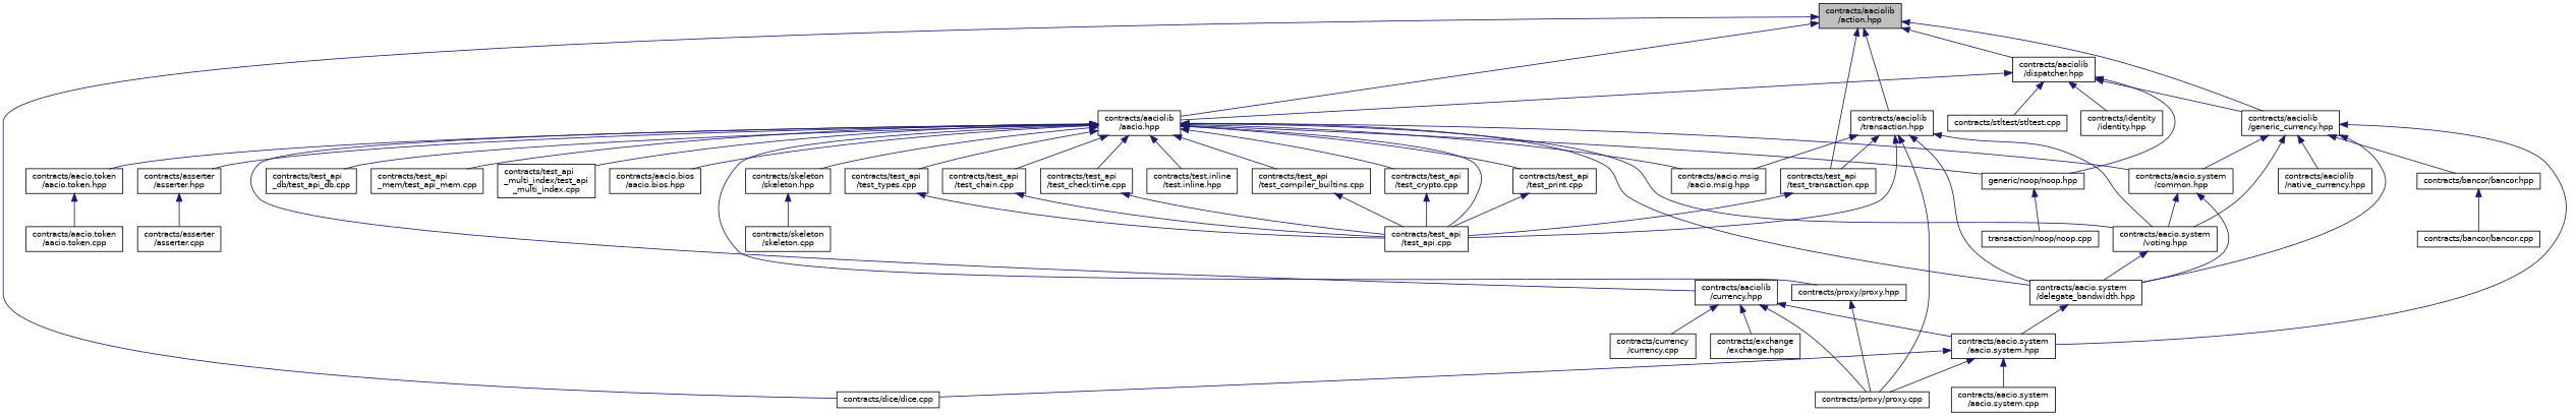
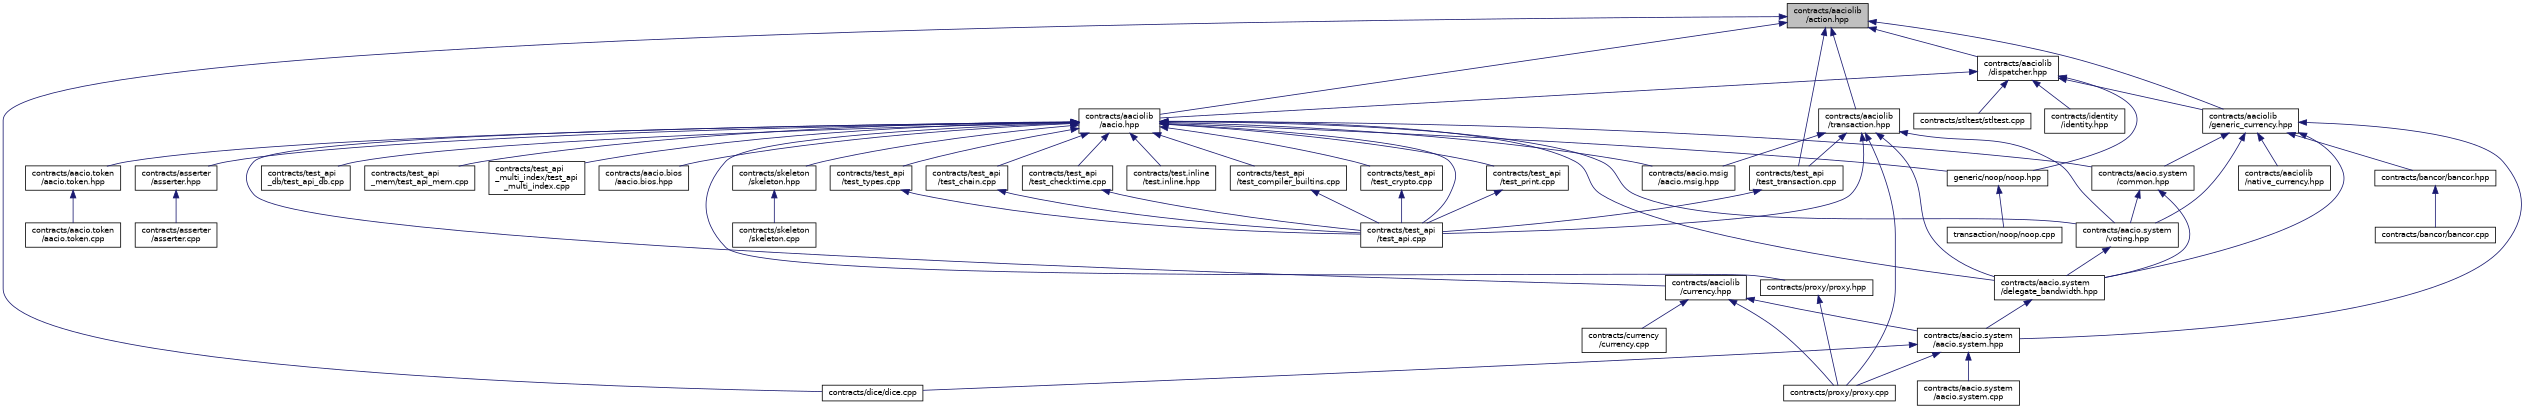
  digraph {
    node [color=black fillcolor=white fontname=Helvetica fontsize=10 shape=record style=filled]
    edge [color=midnightblue dir=back fontname=Helvetica fontsize=10 labelfontname=Helvetica labelfontsize=10 style=solid]
    n1 [fillcolor=grey75 fontcolor=black height=0.2 label="contracts/aaciolib\l/action.hpp" width=0.4]
    n2 [height=0.2 label="contracts/aaciolib\l/aacio.hpp" width=0.4]
    n3 [height=0.2 label="contracts/dice/dice.cpp" width=0.4]
    n4 [height=0.2 label="contracts/aaciolib\l/dispatcher.hpp" width=0.4]
    n5 [height=0.2 label="contracts/aaciolib\l/generic_currency.hpp" width=0.4]
    n6 [height=0.2 label="contracts/aaciolib\l/transaction.hpp" width=0.4]
    n7 [height=0.2 label="contracts/test_api\l/test_transaction.cpp" width=0.4]
    n8 [height=0.2 label="contracts/aacio.bios\l/aacio.bios.hpp" width=0.4]
    n9 [height=0.2 label="contracts/aacio.msig\l/aacio.msig.hpp" width=0.4]
    n10 [height=0.2 label="contracts/aacio.system\l/common.hpp" width=0.4]
    n11 [height=0.2 label="contracts/aacio.system\l/delegate_bandwidth.hpp" width=0.4]
    n12 [height=0.2 label="contracts/aacio.system\l/voting.hpp" width=0.4]
    n13 [height=0.2 label="contracts/aacio.token\l/aacio.token.hpp" width=0.4]
    n14 [height=0.2 label="contracts/aaciolib\l/currency.hpp" width=0.4]
    n15 [height=0.2 label="contracts/asserter\l/asserter.hpp" width=0.4]
    n16 [height=0.2 label="generic/noop/noop.hpp" width=0.4]
    n17 [height=0.2 label="contracts/proxy/proxy.hpp" width=0.4]
    n18 [height=0.2 label="contracts/skeleton\l/skeleton.hpp" width=0.4]
    n19 [height=0.2 label="contracts/test.inline\l/test.inline.hpp" width=0.4]
    n20 [height=0.2 label="contracts/test_api\l/test_api.cpp" width=0.4]
    n21 [height=0.2 label="contracts/test_api\l/test_print.cpp" width=0.4]
    n22 [height=0.2 label="contracts/test_api\l/test_types.cpp" width=0.4]
    n23 [height=0.2 label="contracts/test_api\l/test_compiler_builtins.cpp" width=0.4]
    n24 [height=0.2 label="contracts/test_api\l/test_crypto.cpp" width=0.4]
    n25 [height=0.2 label="contracts/test_api\l/test_chain.cpp" width=0.4]
    n26 [height=0.2 label="contracts/test_api\l/test_checktime.cpp" width=0.4]
    n27 [height=0.2 label="contracts/test_api\l_db/test_api_db.cpp" width=0.4]
    n28 [height=0.2 label="contracts/test_api\l_mem/test_api_mem.cpp" width=0.4]
    n29 [height=0.2 label="contracts/test_api\l_multi_index/test_api\l_multi_index.cpp" width=0.4]
    n30 [height=0.2 label="contracts/identity\l/identity.hpp" width=0.4]
    n31 [height=0.2 label="contracts/stltest/stltest.cpp" width=0.4]
    n32 [height=0.2 label="contracts/aacio.system\l/aacio.system.hpp" width=0.4]
    n33 [height=0.2 label="contracts/aaciolib\l/native_currency.hpp" width=0.4]
    n34 [height=0.2 label="contracts/bancor/bancor.hpp" width=0.4]
    n35 [height=0.2 label="contracts/proxy/proxy.cpp" width=0.4]
    n36 [height=0.2 label="contracts/aacio.token\l/aacio.token.cpp" width=0.4]
    n37 [height=0.2 label="contracts/currency\l/currency.cpp" width=0.4]
-   n38 [height=0.2 label="contracts/exchange\l/exchange.hpp" width=0.4]
    n39 [height=0.2 label="contracts/asserter\l/asserter.cpp" width=0.4]
    n40 [height=0.2 label="transaction/noop/noop.cpp" width=0.4]
    n41 [height=0.2 label="contracts/skeleton\l/skeleton.cpp" width=0.4]
    n42 [height=0.2 label="contracts/aacio.system\l/aacio.system.cpp" width=0.4]
    n43 [height=0.2 label="contracts/bancor/bancor.cpp" width=0.4]
    n1 -> n2
    n1 -> n3
    n1 -> n4
    n1 -> n5
    n1 -> n6
    n1 -> n7
    n2 -> n8
    n2 -> n9
    n2 -> n10
    n2 -> n11
    n2 -> n12
    n2 -> n13
    n2 -> n14
    n2 -> n15
    n2 -> n16
    n2 -> n17
    n2 -> n18
    n2 -> n19
    n2 -> n20
    n2 -> n21
    n2 -> n22
    n2 -> n23
    n2 -> n24
    n2 -> n25
    n2 -> n26
    n2 -> n27
    n2 -> n28
    n2 -> n29
    n4 -> n2
    n4 -> n5
    n4 -> n16
    n4 -> n30
    n4 -> n31
    n5 -> n10
    n5 -> n11
    n5 -> n12
    n5 -> n32
    n5 -> n33
    n5 -> n34
    n6 -> n7
    n6 -> n9
    n6 -> n11
    n6 -> n12
    n6 -> n20
    n6 -> n35
    n7 -> n20
    n10 -> n11
    n10 -> n12
    n11 -> n32
    n12 -> n11
    n13 -> n36
    n14 -> n32
    n14 -> n35
    n14 -> n37
-   n14 -> n38
    n15 -> n39
    n16 -> n40
    n17 -> n35
    n18 -> n41
    n21 -> n20
    n22 -> n20
    n23 -> n20
    n24 -> n20
    n25 -> n20
    n26 -> n20
    n32 -> n3
    n32 -> n35
    n32 -> n42
    n34 -> n43
  }
